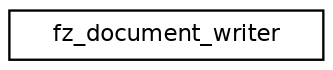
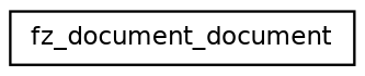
  digraph {
    rankdir=LR
-   n1 [color=black fillcolor=white fontname=Helvetica fontsize=10 height=0.2 label=fz_document_writer shape=record style=filled width=0.4]
+   n1 [color=black fillcolor=white fontname=Helvetica fontsize=10 height=0.2 label=fz_document_document shape=record style=filled width=0.4]
  }
